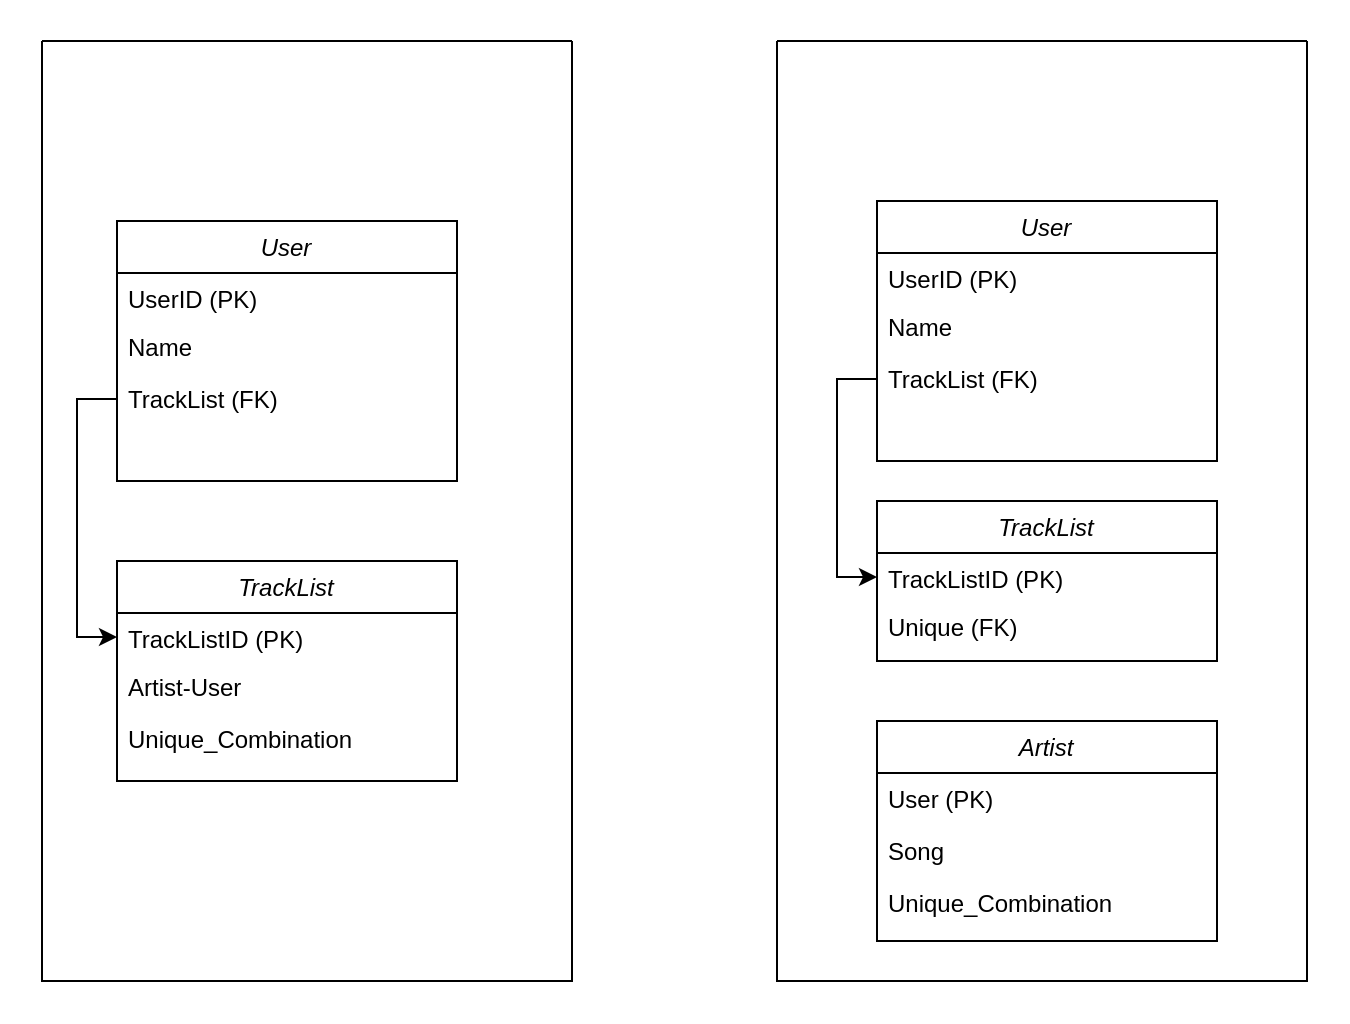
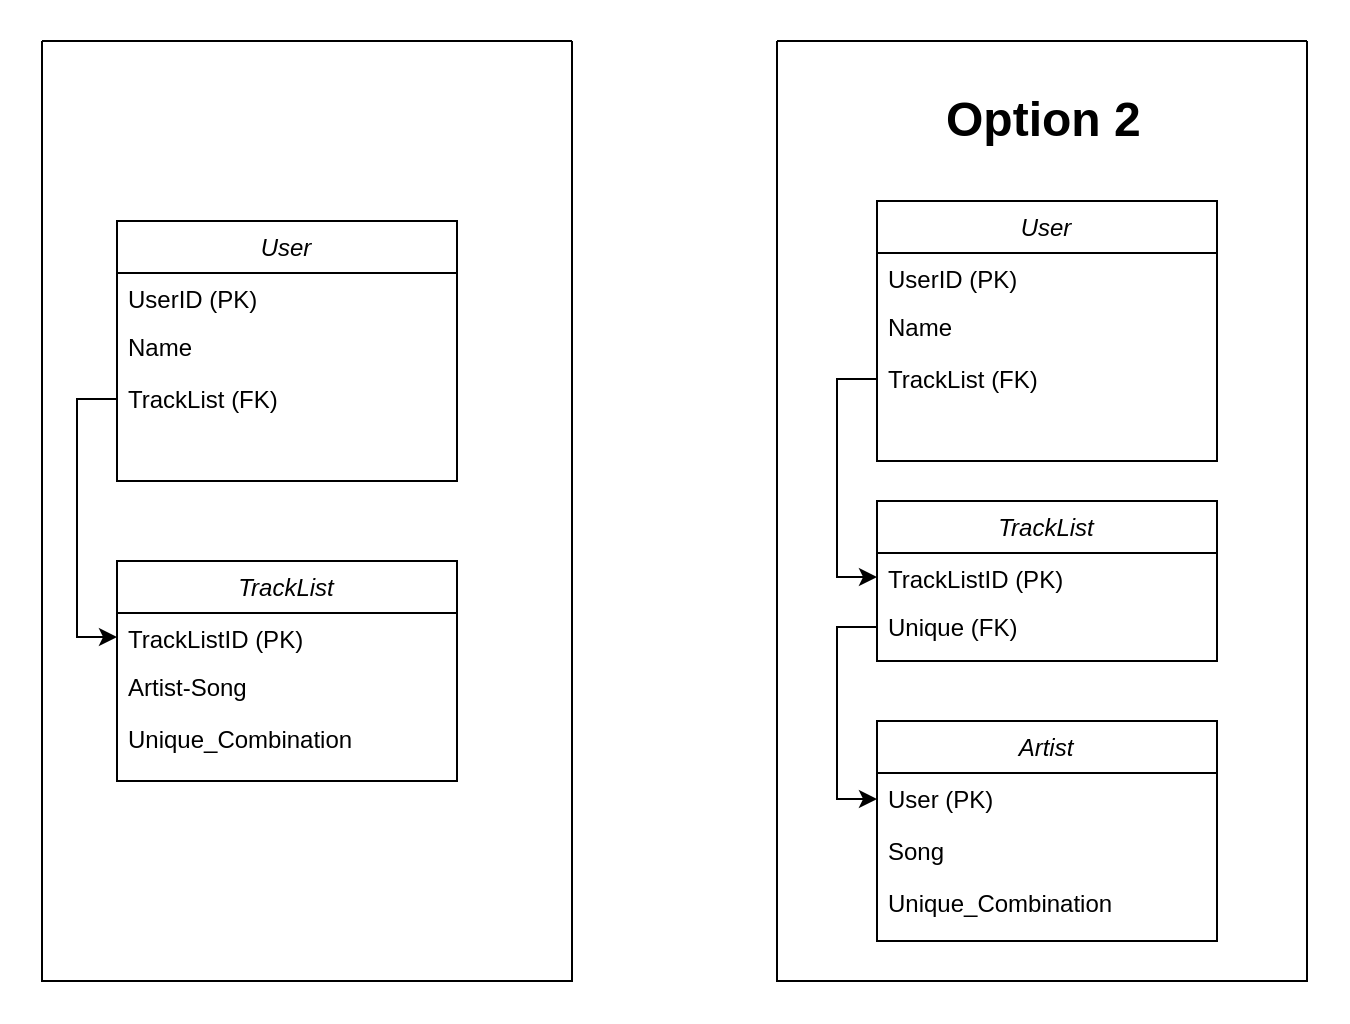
  <mxCell id="0" />
  <mxCell id="1" parent="0" />
  <mxCell id="2" value="User" style="swimlane;fontStyle=2;align=center;verticalAlign=top;childLayout=stackLayout;horizontal=1;startSize=26;horizontalStack=0;resizeParent=1;resizeLast=0;collapsible=1;marginBottom=0;rounded=0;shadow=0;strokeWidth=1;" parent="1" vertex="1"><mxGeometry x="58" y="110" width="170" height="130" as="geometry"><mxRectangle x="230" y="140" width="160" height="26" as="alternateBounds" /></mxGeometry></mxCell>
  <mxCell id="3" value="UserID (PK)" style="text;align=left;verticalAlign=top;spacingLeft=4;spacingRight=4;overflow=hidden;rotatable=0;points=[[0,0.5],[1,0.5]];portConstraint=eastwest;" parent="2" vertex="1"><mxGeometry y="26" width="170" height="24" as="geometry" /></mxCell>
  <mxCell id="4" value="Name" style="text;align=left;verticalAlign=top;spacingLeft=4;spacingRight=4;overflow=hidden;rotatable=0;points=[[0,0.5],[1,0.5]];portConstraint=eastwest;" parent="2" vertex="1"><mxGeometry y="50" width="170" height="26" as="geometry" /></mxCell>
  <mxCell id="5" value="TrackList (FK)" style="text;align=left;verticalAlign=top;spacingLeft=4;spacingRight=4;overflow=hidden;rotatable=0;points=[[0,0.5],[1,0.5]];portConstraint=eastwest;rounded=0;shadow=0;html=0;" parent="2" vertex="1"><mxGeometry y="76" width="170" height="26" as="geometry" /></mxCell>
  <mxCell id="6" value="TrackList" style="swimlane;fontStyle=2;align=center;verticalAlign=top;childLayout=stackLayout;horizontal=1;startSize=26;horizontalStack=0;resizeParent=1;resizeLast=0;collapsible=1;marginBottom=0;rounded=0;shadow=0;strokeWidth=1;" vertex="1" parent="1"><mxGeometry x="58" y="280" width="170" height="110" as="geometry"><mxRectangle x="230" y="140" width="160" height="26" as="alternateBounds" /></mxGeometry></mxCell>
  <mxCell id="7" value="TrackListID (PK)" style="text;align=left;verticalAlign=top;spacingLeft=4;spacingRight=4;overflow=hidden;rotatable=0;points=[[0,0.5],[1,0.5]];portConstraint=eastwest;" vertex="1" parent="6"><mxGeometry y="26" width="170" height="24" as="geometry" /></mxCell>
- <mxCell id="8" value="Artist-User" style="text;align=left;verticalAlign=top;spacingLeft=4;spacingRight=4;overflow=hidden;rotatable=0;points=[[0,0.5],[1,0.5]];portConstraint=eastwest;" vertex="1" parent="6"><mxGeometry y="50" width="170" height="26" as="geometry" /></mxCell>
+ <mxCell id="8" value="Artist-Song" style="text;align=left;verticalAlign=top;spacingLeft=4;spacingRight=4;overflow=hidden;rotatable=0;points=[[0,0.5],[1,0.5]];portConstraint=eastwest;" vertex="1" parent="6"><mxGeometry y="50" width="170" height="26" as="geometry" /></mxCell>
  <mxCell id="9" value="Unique_Combination" style="text;align=left;verticalAlign=top;spacingLeft=4;spacingRight=4;overflow=hidden;rotatable=0;points=[[0,0.5],[1,0.5]];portConstraint=eastwest;" vertex="1" parent="6"><mxGeometry y="76" width="170" height="26" as="geometry" /></mxCell>
  <mxCell id="10" style="edgeStyle=orthogonalEdgeStyle;rounded=0;orthogonalLoop=1;jettySize=auto;html=1;exitX=0;exitY=0.5;exitDx=0;exitDy=0;entryX=0;entryY=0.5;entryDx=0;entryDy=0;" edge="1" parent="1" source="5" target="7"><mxGeometry relative="1" as="geometry" /></mxCell>
  <mxCell id="11" value="User" style="swimlane;fontStyle=2;align=center;verticalAlign=top;childLayout=stackLayout;horizontal=1;startSize=26;horizontalStack=0;resizeParent=1;resizeLast=0;collapsible=1;marginBottom=0;rounded=0;shadow=0;strokeWidth=1;" vertex="1" parent="1"><mxGeometry x="438" y="100" width="170" height="130" as="geometry"><mxRectangle x="230" y="140" width="160" height="26" as="alternateBounds" /></mxGeometry></mxCell>
  <mxCell id="12" value="UserID (PK)" style="text;align=left;verticalAlign=top;spacingLeft=4;spacingRight=4;overflow=hidden;rotatable=0;points=[[0,0.5],[1,0.5]];portConstraint=eastwest;" vertex="1" parent="11"><mxGeometry y="26" width="170" height="24" as="geometry" /></mxCell>
  <mxCell id="13" value="Name" style="text;align=left;verticalAlign=top;spacingLeft=4;spacingRight=4;overflow=hidden;rotatable=0;points=[[0,0.5],[1,0.5]];portConstraint=eastwest;" vertex="1" parent="11"><mxGeometry y="50" width="170" height="26" as="geometry" /></mxCell>
  <mxCell id="14" value="TrackList (FK)" style="text;align=left;verticalAlign=top;spacingLeft=4;spacingRight=4;overflow=hidden;rotatable=0;points=[[0,0.5],[1,0.5]];portConstraint=eastwest;rounded=0;shadow=0;html=0;" vertex="1" parent="11"><mxGeometry y="76" width="170" height="26" as="geometry" /></mxCell>
  <mxCell id="15" value="TrackList" style="swimlane;fontStyle=2;align=center;verticalAlign=top;childLayout=stackLayout;horizontal=1;startSize=26;horizontalStack=0;resizeParent=1;resizeLast=0;collapsible=1;marginBottom=0;rounded=0;shadow=0;strokeWidth=1;" vertex="1" parent="1"><mxGeometry x="438" y="250" width="170" height="80" as="geometry"><mxRectangle x="230" y="140" width="160" height="26" as="alternateBounds" /></mxGeometry></mxCell>
  <mxCell id="16" value="TrackListID (PK)" style="text;align=left;verticalAlign=top;spacingLeft=4;spacingRight=4;overflow=hidden;rotatable=0;points=[[0,0.5],[1,0.5]];portConstraint=eastwest;" vertex="1" parent="15"><mxGeometry y="26" width="170" height="24" as="geometry" /></mxCell>
  <mxCell id="17" value="Unique (FK)" style="text;align=left;verticalAlign=top;spacingLeft=4;spacingRight=4;overflow=hidden;rotatable=0;points=[[0,0.5],[1,0.5]];portConstraint=eastwest;" vertex="1" parent="15"><mxGeometry y="50" width="170" height="26" as="geometry" /></mxCell>
  <mxCell id="18" style="edgeStyle=orthogonalEdgeStyle;rounded=0;orthogonalLoop=1;jettySize=auto;html=1;exitX=0;exitY=0.5;exitDx=0;exitDy=0;entryX=0;entryY=0.5;entryDx=0;entryDy=0;" edge="1" parent="1" source="14" target="16"><mxGeometry relative="1" as="geometry" /></mxCell>
  <mxCell id="19" value="Artist" style="swimlane;fontStyle=2;align=center;verticalAlign=top;childLayout=stackLayout;horizontal=1;startSize=26;horizontalStack=0;resizeParent=1;resizeLast=0;collapsible=1;marginBottom=0;rounded=0;shadow=0;strokeWidth=1;" vertex="1" parent="1"><mxGeometry x="438" y="360" width="170" height="110" as="geometry"><mxRectangle x="230" y="140" width="160" height="26" as="alternateBounds" /></mxGeometry></mxCell>
  <mxCell id="20" value="User (PK)" style="text;align=left;verticalAlign=top;spacingLeft=4;spacingRight=4;overflow=hidden;rotatable=0;points=[[0,0.5],[1,0.5]];portConstraint=eastwest;" vertex="1" parent="19"><mxGeometry y="26" width="170" height="26" as="geometry" /></mxCell>
  <mxCell id="21" value="Song" style="text;align=left;verticalAlign=top;spacingLeft=4;spacingRight=4;overflow=hidden;rotatable=0;points=[[0,0.5],[1,0.5]];portConstraint=eastwest;rounded=0;shadow=0;html=0;" vertex="1" parent="19"><mxGeometry y="52" width="170" height="26" as="geometry" /></mxCell>
  <mxCell id="22" value="Unique_Combination" style="text;align=left;verticalAlign=top;spacingLeft=4;spacingRight=4;overflow=hidden;rotatable=0;points=[[0,0.5],[1,0.5]];portConstraint=eastwest;" vertex="1" parent="19"><mxGeometry y="78" width="170" height="26" as="geometry" /></mxCell>
+ <mxCell id="23" style="edgeStyle=orthogonalEdgeStyle;rounded=0;orthogonalLoop=1;jettySize=auto;html=1;exitX=0;exitY=0.5;exitDx=0;exitDy=0;entryX=0;entryY=0.5;entryDx=0;entryDy=0;" edge="1" parent="1" source="17" target="20"><mxGeometry relative="1" as="geometry" /></mxCell>
  <mxCell id="24" value="" style="swimlane;startSize=0;" vertex="1" parent="1"><mxGeometry x="388" y="20" width="265" height="470" as="geometry" /></mxCell>
+ <mxCell id="25" value="&lt;h1&gt;Option 2&lt;/h1&gt;" style="text;html=1;strokeColor=none;fillColor=none;spacing=5;spacingTop=-20;whiteSpace=wrap;overflow=hidden;rounded=0;" vertex="1" parent="24"><mxGeometry x="80" y="20" width="110" height="40" as="geometry" /></mxCell>
  <mxCell id="26" value="" style="swimlane;startSize=0;" vertex="1" parent="1"><mxGeometry x="20.5" y="20" width="265" height="470" as="geometry" /></mxCell>
